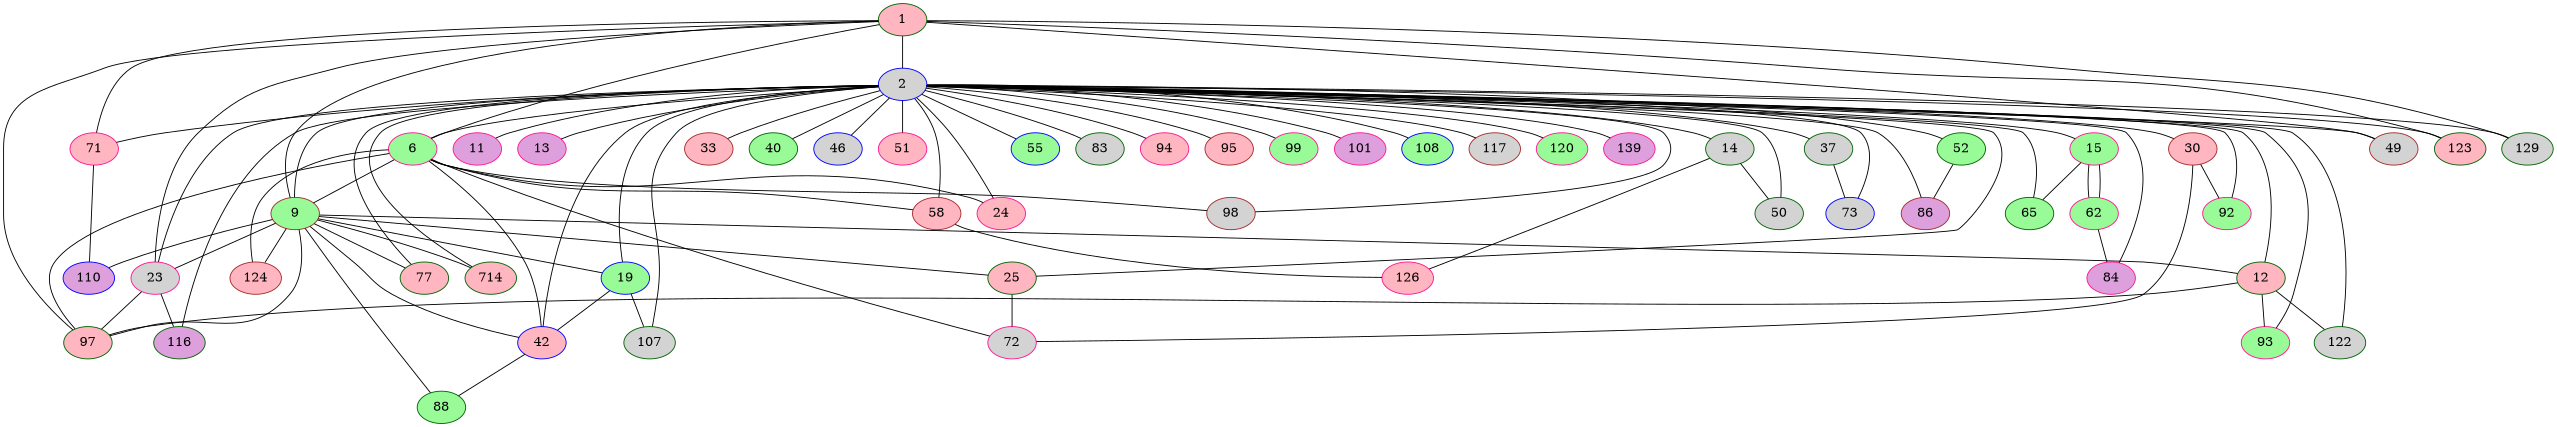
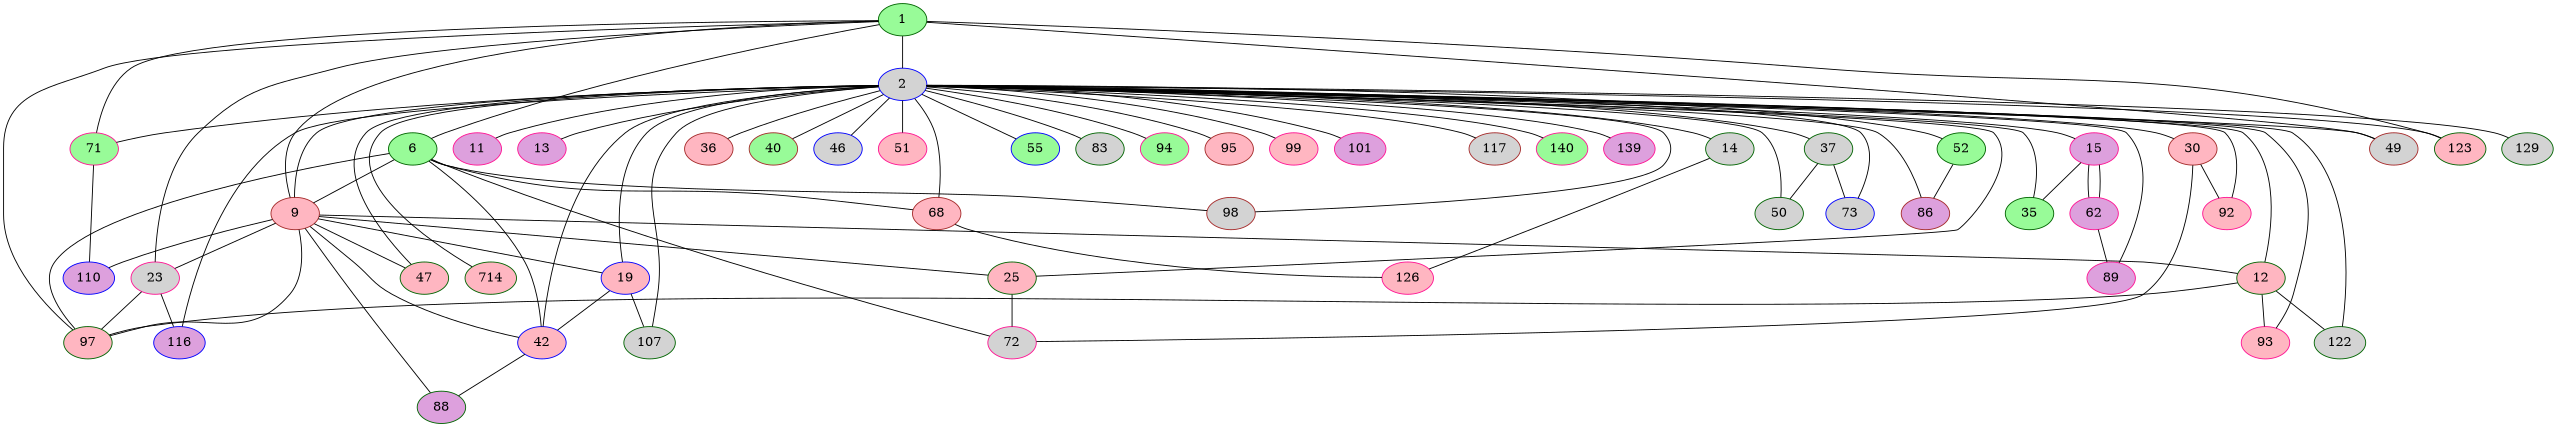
  graph {
    node [color=darkgreen fillcolor=lightpink style=filled]
-   1 [super="+113+39"]
+   1 [fillcolor=palegreen super="+113+39"]
    2 [color=blue fillcolor=lightgrey super="+5+32+79+65+87+10+90+3"]
-   6 [color=deeppink fillcolor=palegreen super="+20+57"]
-   9 [color=brown fillcolor=palegreen super="+112+61+21"]
+   6 [fillcolor=palegreen super="+20+57"]
+   9 [color=brown super="+112+61+21"]
    23 [color=deeppink fillcolor=lightgrey]
    49 [color=brown fillcolor=lightgrey]
-   71 [color=deeppink super="+106"]
+   71 [color=deeppink fillcolor=palegreen super="+106"]
    123
    129 [fillcolor=lightgrey]
    97 [super="+109"]
    11 [color=deeppink fillcolor=plum]
    12 [super="+59+131+69"]
    13 [color=deeppink fillcolor=plum]
    14 [fillcolor=lightgrey]
-   15 [color=deeppink fillcolor=palegreen]
-   19 [color=blue fillcolor=palegreen super="+31"]
-   24 [color=deeppink super="+140"]
+   15 [color=deeppink fillcolor=plum]
+   19 [color=blue super="+31"]
    25
    30 [color=brown]
-   33 [color=brown]
-   35 [fillcolor=palegreen label=65]
+   33 [color=brown label=36]
+   35 [fillcolor=palegreen]
    37 [fillcolor=lightgrey]
-   40 [fillcolor=palegreen]
+   40 [color=brown fillcolor=palegreen]
    42 [color=blue super="+64+53"]
    46 [color=blue fillcolor=lightgrey]
-   47 [super="+54" label=77]
+   47 [super="+54"]
    50 [fillcolor=lightgrey super="+137+105"]
    51 [color=deeppink]
    52 [fillcolor=palegreen]
    55 [color=blue fillcolor=palegreen super="+121"]
-   58 [color=brown]
+   58 [color=brown label=68]
    73 [color=blue fillcolor=lightgrey]
    83 [fillcolor=lightgrey]
    86 [color=brown fillcolor=plum]
-   89 [color=deeppink fillcolor=plum label=84]
-   92 [color=deeppink fillcolor=palegreen super="+125"]
-   93 [color=deeppink fillcolor=palegreen]
-   94 [color=deeppink]
+   89 [color=deeppink fillcolor=plum]
+   92 [color=deeppink super="+125"]
+   93 [color=deeppink]
+   94 [color=deeppink fillcolor=palegreen]
    95 [color=brown]
    98 [color=brown fillcolor=lightgrey]
-   99 [color=deeppink fillcolor=palegreen]
+   99 [color=deeppink]
    101 [color=deeppink fillcolor=plum]
    107 [fillcolor=lightgrey]
-   108 [color=blue fillcolor=palegreen]
    n45 [label=714]
-   116 [fillcolor=plum]
+   116 [color=blue fillcolor=plum]
    117 [color=brown fillcolor=lightgrey]
-   120 [color=deeppink fillcolor=palegreen]
+   120 [color=deeppink fillcolor=palegreen label=140]
    122 [fillcolor=lightgrey]
    139 [color=deeppink fillcolor=plum]
    72 [color=deeppink fillcolor=lightgrey super="+85"]
-   124 [color=brown]
-   88 [fillcolor=palegreen]
+   88 [fillcolor=plum]
    110 [color=blue fillcolor=plum]
    126 [color=deeppink]
-   62 [color=deeppink fillcolor=palegreen]
+   62 [color=deeppink fillcolor=plum]
    1 -- 2 [weight=10]
    1 -- 6 [weight=3]
    1 -- 9
    1 -- 23
    1 -- 49
    1 -- 71
    1 -- 123
-   1 -- 129
    1 -- 97 [weight=2]
-   2 -- 6 [weight=14]
    2 -- 9 [weight=12]
-   2 -- 23 [weight=3]
    2 -- 49 [weight=2]
    2 -- 71 [weight=3]
    2 -- 123
    2 -- 129
    2 -- 11
    2 -- 12 [weight=4]
    2 -- 13 [weight=2]
    2 -- 14
    2 -- 15 [weight=2]
    2 -- 19 [weight=4]
-   2 -- 24
    2 -- 25
    2 -- 30 [weight=3]
    2 -- 33 [weight=2]
    2 -- 35
    2 -- 37 [weight=3]
    2 -- 40 [weight=3]
    2 -- 42
    2 -- 46 [weight=2]
    2 -- 47 [weight=2]
    2 -- 50 [weight=3]
    2 -- 51 [weight=2]
    2 -- 52 [weight=2]
    2 -- 55 [weight=2]
    2 -- 58 [weight=3]
    2 -- 73
    2 -- 83 [weight=2]
    2 -- 86
    2 -- 89
    2 -- 92 [weight=2]
    2 -- 93
    2 -- 94 [weight=2]
    2 -- 95 [weight=2]
    2 -- 98
    2 -- 99 [weight=2]
    2 -- 101 [weight=2]
    2 -- 107
-   2 -- 108 [weight=2]
    2 -- n45
    2 -- 116
    2 -- 117 [weight=2]
    2 -- 120 [weight=2]
    2 -- 122
    2 -- 139 [weight=2]
    6 -- 9 [weight=3]
    6 -- 97
-   6 -- 24 [weight=2]
    6 -- 42 [weight=2]
    6 -- 58
    6 -- 98
    6 -- 72
-   6 -- 124
    9 -- 23
    9 -- 97
    9 -- 12
    9 -- 19
    9 -- 25
    9 -- 42
    9 -- 47
-   9 -- n45
-   9 -- 124
    9 -- 88
    9 -- 110
    23 -- 97
    23 -- 116
    71 -- 110
    12 -- 97
    12 -- 93
    12 -- 122
-   14 -- 50
+   37 -- 50
    14 -- 126
    15 -- 35
    15 -- 62
    15 -- 62
    19 -- 42
    19 -- 107
    25 -- 72
    30 -- 92
    30 -- 72
    37 -- 73
    42 -- 88
    52 -- 86
    58 -- 126
    62 -- 89
  }
